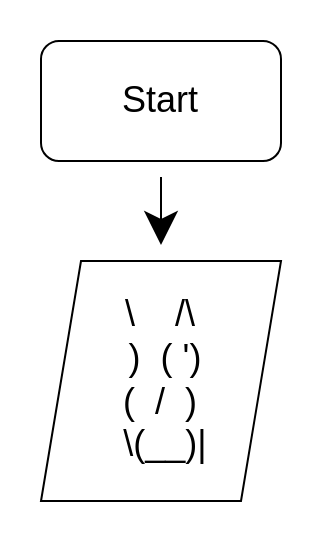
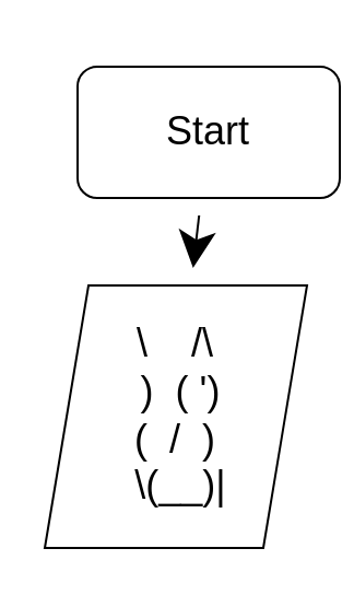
  <mxCell id="0" />
  <mxCell id="1" parent="0" />
- <mxCell id="2" value="&lt;font style=&quot;font-size: 18px&quot;&gt;Start&lt;/font&gt;" style="rounded=1;whiteSpace=wrap;html=1;hachureGap=4;pointerEvents=0;" vertex="1" parent="1"><mxGeometry x="20" y="20" width="120" height="60" as="geometry" /></mxCell>
+ <mxCell id="2" value="&lt;font style=&quot;font-size: 18px&quot;&gt;Start&lt;/font&gt;" style="rounded=1;whiteSpace=wrap;html=1;hachureGap=4;pointerEvents=0;" vertex="1" parent="1"><mxGeometry x="35" y="30" width="120" height="60" as="geometry" /></mxCell>
  <mxCell id="3" value="&lt;font style=&quot;font-size: 18px&quot;&gt;&lt;div&gt;\&amp;nbsp; &amp;nbsp; /\&lt;/div&gt;&lt;div&gt;&amp;nbsp;)&amp;nbsp; ( ')&lt;/div&gt;&lt;div&gt;(&amp;nbsp; /&amp;nbsp; )&lt;/div&gt;&lt;div&gt;&amp;nbsp;\(__)|&lt;/div&gt;&lt;/font&gt;" style="shape=parallelogram;perimeter=parallelogramPerimeter;whiteSpace=wrap;html=1;fixedSize=1;hachureGap=4;pointerEvents=0;" vertex="1" parent="1"><mxGeometry x="20" y="130" width="120" height="120" as="geometry" /></mxCell>
  <mxCell id="4" value="" style="endArrow=classic;html=1;startSize=14;endSize=14;sourcePerimeterSpacing=8;targetPerimeterSpacing=8;" edge="1" parent="1" source="2" target="3"><mxGeometry width="50" height="50" relative="1" as="geometry"><mxPoint x="80" y="80" as="sourcePoint" /><mxPoint x="100" y="130" as="targetPoint" /></mxGeometry></mxCell>
